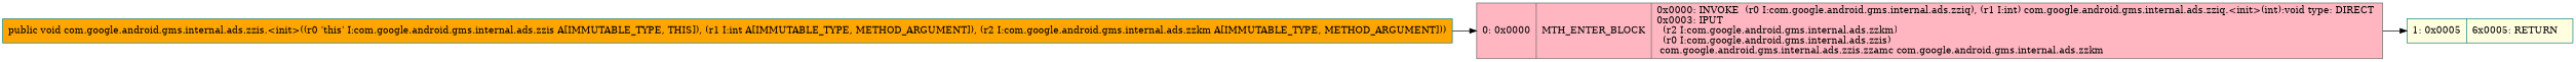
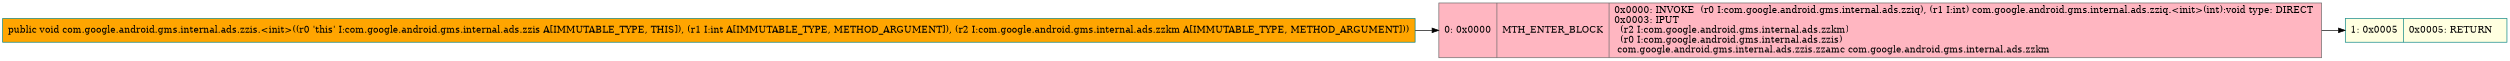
  digraph {
    rankdir=LR
    node [shape=record style=filled color=teal]
    n1 [label="{0\:\ 0x0000|MTH_ENTER_BLOCK\l|0x0000: INVOKE  (r0 I:com.google.android.gms.internal.ads.zziq), (r1 I:int) com.google.android.gms.internal.ads.zziq.\<init\>(int):void type: DIRECT \l0x0003: IPUT  \l  (r2 I:com.google.android.gms.internal.ads.zzkm)\l  (r0 I:com.google.android.gms.internal.ads.zzis)\l com.google.android.gms.internal.ads.zzis.zzamc com.google.android.gms.internal.ads.zzkm \l}" fillcolor=lightpink color=gray40]
-   n2 [label="{1\:\ 0x0005|6x0005: RETURN   \l}" fillcolor=lightyellow]
+   n2 [label="{1\:\ 0x0005|0x0005: RETURN   \l}" fillcolor=lightyellow]
    n3 [label="{public void com.google.android.gms.internal.ads.zzis.\<init\>((r0 'this' I:com.google.android.gms.internal.ads.zzis A[IMMUTABLE_TYPE, THIS]), (r1 I:int A[IMMUTABLE_TYPE, METHOD_ARGUMENT]), (r2 I:com.google.android.gms.internal.ads.zzkm A[IMMUTABLE_TYPE, METHOD_ARGUMENT])) }" fillcolor=orange]
    n1 -> n2
    n3 -> n1
  }
